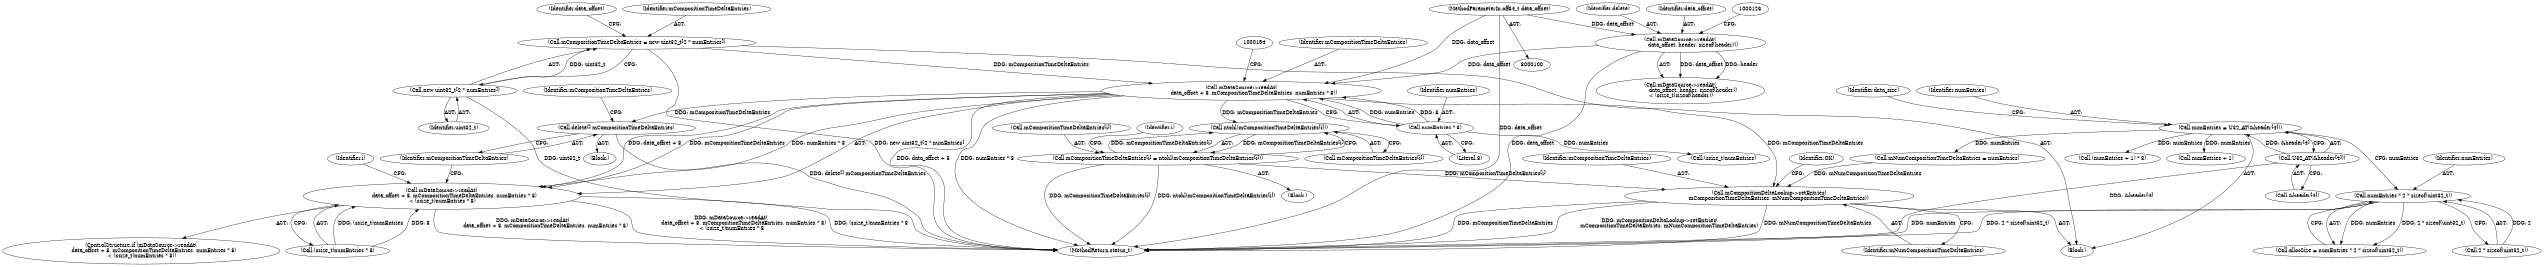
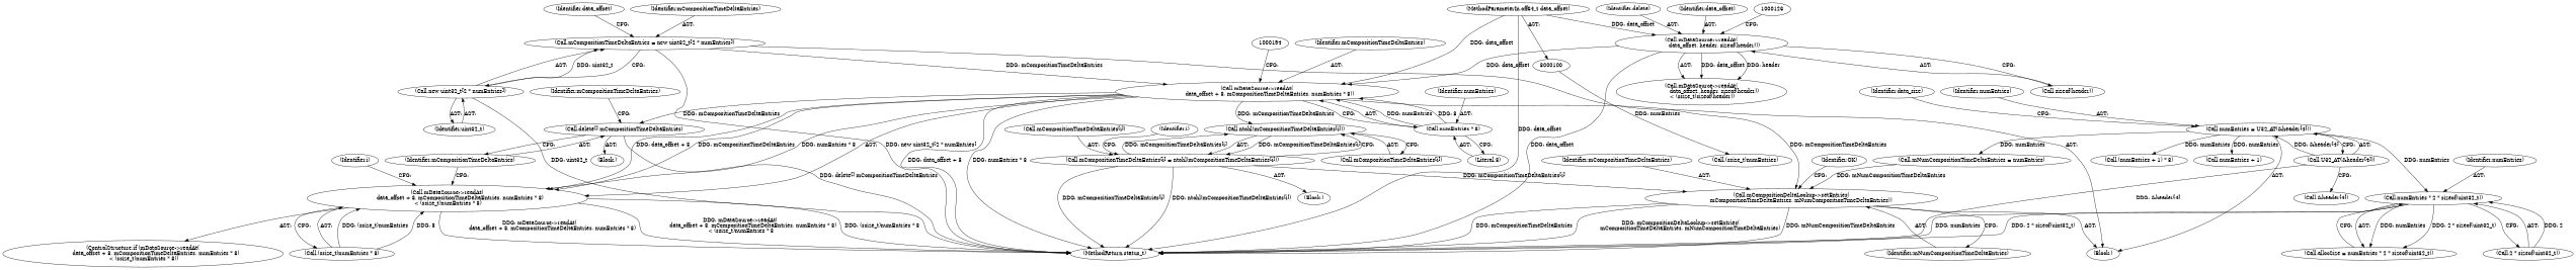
  digraph {
    n1 [label="(Call,mDataSource->readAt(\n                data_offset + 8, mCompositionTimeDeltaEntries, numEntries * 8))"]
    n2 [label="(Call,numEntries * 8)"]
    n3 [label="(Call,mDataSource->readAt(\n                data_offset + 8, mCompositionTimeDeltaEntries, numEntries * 8)\n < (ssize_t)numEntries * 8)"]
    n4 [label="(Call,delete[] mCompositionTimeDeltaEntries)"]
    n5 [label="(Call,ntohl(mCompositionTimeDeltaEntries[i]))"]
    n6 [label="(Call,mCompositionDeltaLookup->setEntries(\n            mCompositionTimeDeltaEntries, mNumCompositionTimeDeltaEntries))"]
    n7 [label="(MethodReturn,status_t)"]
    n8 [label="(Call,(ssize_t)numEntries)"]
    n9 [label="(Literal,8)"]
    n10 [label="(ControlStructure,if (mDataSource->readAt(\n                data_offset + 8, mCompositionTimeDeltaEntries, numEntries * 8)\n < (ssize_t)numEntries * 8))"]
    n11 [label="(Call,(ssize_t)numEntries * 8)"]
    n12 [label="(Identifier,mCompositionTimeDeltaEntries)"]
    n13 [label="(Block,)"]
    n14 [label="(Call,mCompositionTimeDeltaEntries[i] = ntohl(mCompositionTimeDeltaEntries[i]))"]
    n15 [label="(Call,mCompositionTimeDeltaEntries[i])"]
    n16 [label="(Block,)"]
    n17 [label="(Identifier,mNumCompositionTimeDeltaEntries)"]
    n18 [label="(Call,mDataSource->readAt(\n                data_offset, header, sizeof(header)))"]
    n19 [label="(Call,mDataSource->readAt(\n                data_offset, header, sizeof(header))\n < (ssize_t)sizeof(header))"]
+   n20 [label="(Call,sizeof(header))"]
    n21 [label="(MethodParameterIn,off64_t data_offset)"]
    n22 [label=8000100]
    n23 [label="(Call,mCompositionTimeDeltaEntries = new uint32_t[2 * numEntries])"]
    n24 [label="(Call,new uint32_t[2 * numEntries])"]
    n25 [label="(Identifier,uint32_t)"]
    n26 [label="(Call,numEntries * 2 * sizeof(uint32_t))"]
    n27 [label="(Call,2 * sizeof(uint32_t))"]
    n28 [label="(Call,allocSize = numEntries * 2 * sizeof(uint32_t))"]
    n29 [label="(Call,numEntries = U32_AT(&header[4]))"]
    n30 [label="(Call,U32_AT(&header[4]))"]
    n31 [label="(Call,numEntries + 1)"]
    n32 [label="(Call,mNumCompositionTimeDeltaEntries = numEntries)"]
    n33 [label="(Call,(numEntries + 1) * 8)"]
    n34 [label="(Call,&header[4])"]
    n35 [label="(Block,)"]
    n36 [label="(Identifier,numEntries)"]
    n37 [label="(Identifier,mCompositionTimeDeltaEntries)"]
    n38 [label="(Identifier,numEntries)"]
    n39 [label="(Identifier,mCompositionTimeDeltaEntries)"]
    n40 [label="(Identifier,i)"]
    n41 [label="(Identifier,delete)"]
    n42 [label="(Identifier,i)"]
    n43 [label="(Identifier,mCompositionTimeDeltaEntries)"]
    n44 [label="(Identifier,numEntries)"]
    n45 [label="(Call,mCompositionTimeDeltaEntries[i])"]
    n46 [label="(Identifier,data_offset)"]
    n47 [label="(Identifier,data_size)"]
    n48 [label="(Identifier,data_offset)"]
    n49 [label="(Identifier,OK)"]
    n50 [label="(Identifier,mCompositionTimeDeltaEntries)"]
    1000194
    1000126
    n1 -> n2 [label="CFG: "]
    n1 -> n3 [label="AST: "]
    n1 -> n3 [label="DDG: data_offset + 8"]
    n1 -> n3 [label="DDG: mCompositionTimeDeltaEntries"]
    n1 -> n3 [label="DDG: numEntries * 8"]
    n1 -> n4 [label="DDG: mCompositionTimeDeltaEntries"]
    n1 -> n5 [label="DDG: mCompositionTimeDeltaEntries"]
    n1 -> n6 [label="DDG: mCompositionTimeDeltaEntries"]
    n1 -> n7 [label="DDG: data_offset + 8"]
    n1 -> n7 [label="DDG: numEntries * 8"]
    n2 -> n1 [label="AST: "]
    n2 -> n1 [label="DDG: numEntries"]
    n2 -> n1 [label="DDG: 8"]
-   n2 -> n8 [label="DDG: numEntries"]
+   n22 -> n8 [label="DDG: numEntries"]
    n2 -> n9 [label="CFG: "]
    n3 -> n7 [label="DDG: mDataSource->readAt(\n                data_offset + 8, mCompositionTimeDeltaEntries, numEntries * 8)"]
    n3 -> n7 [label="DDG: mDataSource->readAt(\n                data_offset + 8, mCompositionTimeDeltaEntries, numEntries * 8)\n < (ssize_t)numEntries * 8"]
    n3 -> n7 [label="DDG: (ssize_t)numEntries * 8"]
    n3 -> n10 [label="AST: "]
    n3 -> n11 [label="CFG: "]
    n4 -> n7 [label="DDG: delete[] mCompositionTimeDeltaEntries"]
    n4 -> n12 [label="CFG: "]
    n4 -> n13 [label="AST: "]
    n5 -> n14 [label="AST: "]
    n5 -> n14 [label="DDG: mCompositionTimeDeltaEntries[i]"]
    n5 -> n15 [label="CFG: "]
    n6 -> n7 [label="DDG: mCompositionTimeDeltaEntries"]
    n6 -> n7 [label="DDG: mCompositionDeltaLookup->setEntries(\n            mCompositionTimeDeltaEntries, mNumCompositionTimeDeltaEntries)"]
    n6 -> n7 [label="DDG: mNumCompositionTimeDeltaEntries"]
    n6 -> n16 [label="AST: "]
    n6 -> n17 [label="CFG: "]
    n9 -> n2 [label="AST: "]
    n11 -> n3 [label="AST: "]
    n11 -> n3 [label="DDG: (ssize_t)numEntries"]
    n11 -> n3 [label="DDG: 8"]
    n12 -> n3 [label="CFG: "]
    n12 -> n4 [label="AST: "]
    n14 -> n5 [label="CFG: "]
    n14 -> n5 [label="DDG: mCompositionTimeDeltaEntries[i]"]
    n14 -> n6 [label="DDG: mCompositionTimeDeltaEntries[i]"]
    n14 -> n7 [label="DDG: mCompositionTimeDeltaEntries[i]"]
    n14 -> n7 [label="DDG: ntohl(mCompositionTimeDeltaEntries[i])"]
    n14 -> n35 [label="AST: "]
    n15 -> n5 [label="AST: "]
    n17 -> n6 [label="AST: "]
    n18 -> n1 [label="DDG: data_offset"]
    n18 -> n7 [label="DDG: data_offset"]
    n18 -> n19 [label="AST: "]
    n18 -> n19 [label="DDG: data_offset"]
    n18 -> n19 [label="DDG: header"]
+   n18 -> n20 [label="CFG: "]
+   n20 -> n18 [label="AST: "]
    n21 -> n1 [label="DDG: data_offset"]
    n21 -> n7 [label="DDG: data_offset"]
    n21 -> n18 [label="DDG: data_offset"]
    n21 -> n22 [label="AST: "]
    n23 -> n1 [label="DDG: mCompositionTimeDeltaEntries"]
    n23 -> n7 [label="DDG: new uint32_t[2 * numEntries]"]
    n23 -> n16 [label="AST: "]
    n23 -> n24 [label="CFG: "]
    n24 -> n7 [label="DDG: uint32_t"]
    n24 -> n23 [label="AST: "]
    n24 -> n23 [label="DDG: uint32_t"]
    n24 -> n25 [label="AST: "]
    n25 -> n24 [label="AST: "]
    n26 -> n7 [label="DDG: numEntries"]
    n26 -> n7 [label="DDG: 2 * sizeof(uint32_t)"]
    n26 -> n27 [label="CFG: "]
    n26 -> n28 [label="AST: "]
    n26 -> n28 [label="DDG: numEntries"]
    n26 -> n28 [label="DDG: 2 * sizeof(uint32_t)"]
    n27 -> n26 [label="AST: "]
    n27 -> n26 [label="DDG: 2"]
    n28 -> n26 [label="CFG: "]
    n29 -> n16 [label="AST: "]
-   n29 -> n26 [label="CFG: numEntries"]
+   n29 -> n26 [label="DDG: numEntries"]
    n29 -> n30 [label="CFG: "]
    n29 -> n31 [label="DDG: numEntries"]
    n29 -> n32 [label="DDG: numEntries"]
    n29 -> n33 [label="DDG: numEntries"]
    n30 -> n7 [label="DDG: &header[4]"]
    n30 -> n29 [label="AST: "]
    n30 -> n29 [label="DDG: &header[4]"]
    n30 -> n34 [label="CFG: "]
    n32 -> n6 [label="DDG: mNumCompositionTimeDeltaEntries"]
-   n34 -> n30 [label="AST: "]
    n36 -> n29 [label="AST: "]
    n37 -> n4 [label="CFG: "]
    n38 -> n2 [label="AST: "]
    n39 -> n6 [label="AST: "]
    n40 -> n3 [label="CFG: "]
    n41 -> n18 [label="AST: "]
    n42 -> n14 [label="CFG: "]
    n43 -> n23 [label="AST: "]
    n44 -> n26 [label="AST: "]
    n45 -> n14 [label="AST: "]
    n46 -> n23 [label="CFG: "]
    n47 -> n29 [label="CFG: "]
    n48 -> n18 [label="AST: "]
    n49 -> n6 [label="CFG: "]
    n50 -> n1 [label="AST: "]
    1000194 -> n1 [label="CFG: "]
    1000126 -> n18 [label="CFG: "]
  }
